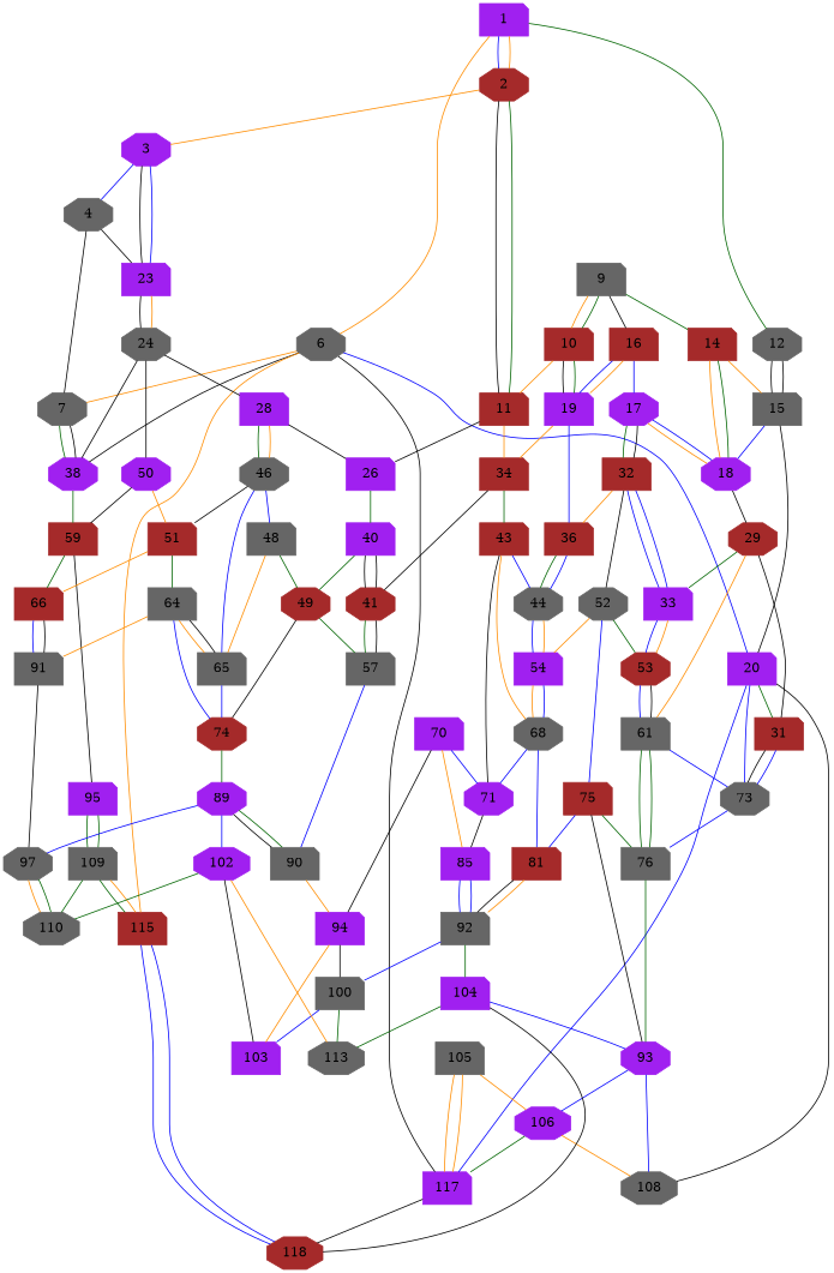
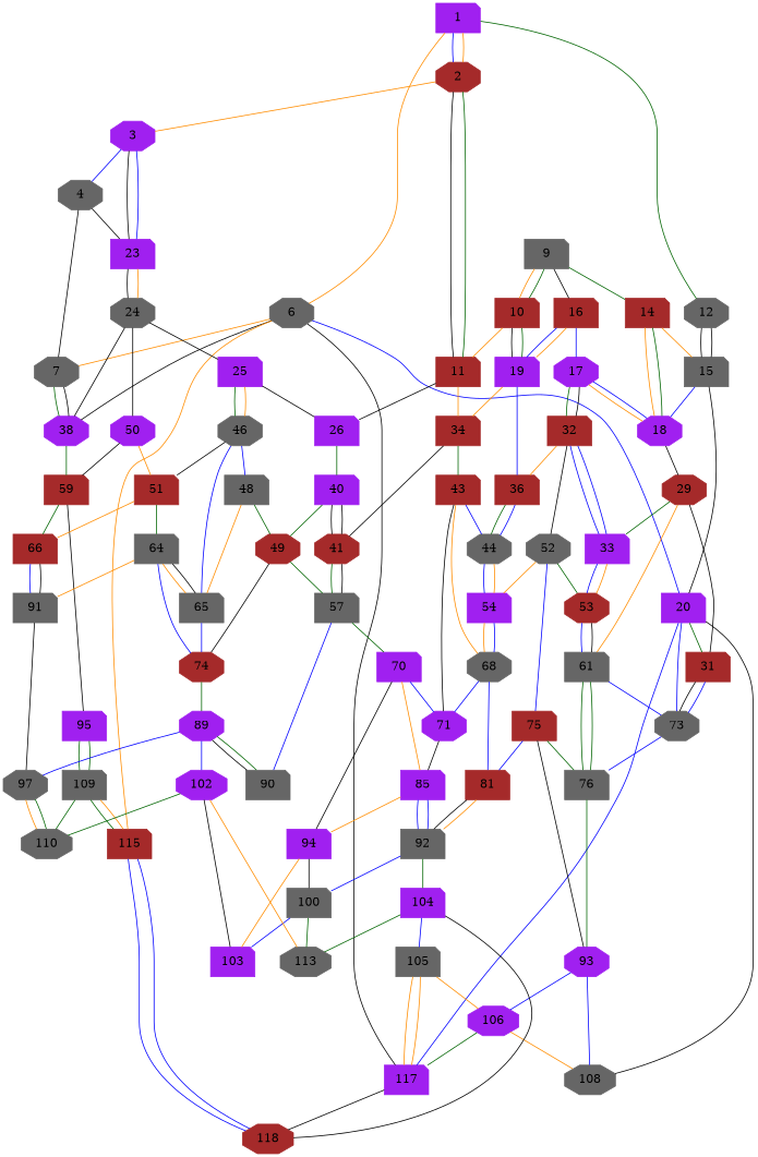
  graph {
    node [color=gray40 shape=note style=filled]
    edge [color=black]
    1 [color=purple super="+5"]
    2 [color=brown shape=octagon]
    6 [shape=octagon super="+79"]
    12 [shape=octagon]
    3 [color=purple shape=octagon]
    11 [color=brown super="+28"]
    7 [shape=octagon]
    20 [color=purple super="+88"]
    38 [color=purple shape=octagon super="+58"]
    115 [color=brown]
    117 [color=purple super="+119"]
    15 [super="+21"]
    4 [shape=octagon super="+8"]
    23 [color=purple]
    26 [color=purple super="+27"]
    34 [color=brown super="+42"]
    24 [shape=octagon super="+39"]
    31 [color=brown]
    73 [shape=octagon super="+87"]
    108 [shape=octagon]
    59 [color=brown super="+60"]
    118 [color=brown shape=octagon]
    9 [super="+13"]
    10 [color=brown]
    14 [color=brown]
    16 [color=brown]
    19 [color=purple super="+35"]
    18 [color=purple shape=octagon super="+22"]
    17 [color=purple shape=octagon]
    36 [color=brown]
    40 [color=purple super="+45"]
    41 [color=brown shape=octagon]
    43 [color=brown super="+67"]
    29 [color=brown shape=octagon super="+30"]
    32 [color=brown super="+37"]
    33 [color=purple]
    52 [shape=octagon super="+55"]
    61 [super="+62"]
    44 [shape=octagon]
    76 [super="+86"]
-   25 [color=purple label=28]
+   25 [color=purple]
    50 [color=purple shape=octagon]
    46 [shape=octagon super="+47"]
    51 [color=brown super="+63"]
    48
    65 [super="+72"]
    49 [color=brown shape=octagon super="+56"]
    53 [color=brown shape=octagon]
    54 [color=purple]
    75 [color=brown super="+82"]
    57 [super="+69"]
    68 [shape=octagon super="+80"]
    71 [color=purple shape=octagon super="+83"]
    66 [color=brown]
    95 [color=purple]
    74 [color=brown shape=octagon super="+78"]
    70 [color=purple super="+84"]
    90
    81 [color=brown]
    85 [color=purple]
    64 [super="+77"]
    89 [color=purple shape=octagon super="+98"]
    91 [super="+96"]
    93 [color=purple shape=octagon super="+107"]
    94 [color=purple super="+99"]
    109
    97 [shape=octagon]
    92 [super="+101"]
    100 [super="+111"]
    103 [color=purple]
    102 [color=purple shape=octagon super="+112"]
    106 [color=purple shape=octagon super="+116"]
    104 [color=purple super="+114"]
    110 [shape=octagon]
    113 [shape=octagon]
    105
    1 -- 2 [color=blue]
    1 -- 2 [color=darkorange]
    1 -- 6 [color=darkorange]
    1 -- 12 [color=darkgreen]
    2 -- 3 [color=darkorange]
    2 -- 11
    2 -- 11 [color=darkgreen]
    6 -- 7 [color=darkorange]
    6 -- 20 [color=blue]
    6 -- 38
    6 -- 115 [color=darkorange]
    6 -- 117
    12 -- 15
    12 -- 15
    3 -- 4 [color=blue]
    3 -- 23
    3 -- 23 [color=blue]
    11 -- 26
    11 -- 34 [color=darkorange]
    7 -- 38 [color=darkgreen]
    7 -- 38
    20 -- 117 [color=blue]
    20 -- 31 [color=darkgreen]
    20 -- 73 [color=blue]
    20 -- 108
    38 -- 59 [color=darkgreen]
    115 -- 118 [color=blue]
    115 -- 118 [color=blue]
    117 -- 118
    15 -- 20
    15 -- 18 [color=blue]
    4 -- 7
    4 -- 23
    23 -- 24
    23 -- 24 [color=darkorange]
    26 -- 40 [color=darkgreen weight=2]
    34 -- 41
    34 -- 43 [color=darkgreen]
    24 -- 38
    24 -- 25
    24 -- 50
    31 -- 73
    31 -- 73 [color=blue]
    73 -- 76 [color=blue]
    59 -- 66 [color=darkgreen]
    59 -- 95
    9 -- 10 [color=darkorange]
    9 -- 10 [color=darkgreen]
    9 -- 14 [color=darkgreen]
    9 -- 16
    10 -- 11 [color=darkorange]
    10 -- 19
    10 -- 19 [color=darkgreen]
    14 -- 15 [color=darkorange]
    14 -- 18 [color=darkorange]
    14 -- 18 [color=darkgreen]
    16 -- 19 [color=blue]
    16 -- 19 [color=darkorange]
    16 -- 17 [color=blue]
    19 -- 34 [color=darkorange]
    19 -- 36 [color=blue]
    18 -- 29
    17 -- 18 [color=darkorange]
    17 -- 18 [color=blue]
    17 -- 32 [color=darkgreen]
    17 -- 32
    36 -- 44 [color=darkgreen]
    36 -- 44 [color=blue]
    40 -- 41
    40 -- 41
    40 -- 49 [color=darkgreen]
    41 -- 57 [color=darkgreen]
    41 -- 57
    43 -- 44 [color=blue]
    43 -- 68 [color=darkorange]
    43 -- 71
    29 -- 31
    29 -- 33 [color=darkgreen]
    29 -- 61 [color=darkorange]
    32 -- 36 [color=darkorange]
    32 -- 33 [color=blue]
    32 -- 33 [color=blue]
    32 -- 52
    33 -- 53 [color=blue]
    33 -- 53 [color=darkorange]
    52 -- 53 [color=darkgreen]
    52 -- 54 [color=darkorange]
    52 -- 75 [color=blue]
    61 -- 73 [color=blue]
    61 -- 76 [color=darkgreen]
    61 -- 76 [color=darkgreen]
    44 -- 54 [color=blue]
    44 -- 54 [color=darkorange]
    76 -- 93 [color=darkgreen]
    25 -- 26
    25 -- 46 [color=darkgreen]
    25 -- 46 [color=darkorange]
    50 -- 59
    50 -- 51 [color=darkorange]
    46 -- 51
    46 -- 48 [color=blue]
    46 -- 65 [color=blue]
    51 -- 66 [color=darkorange]
    51 -- 64 [color=darkgreen]
    48 -- 65 [color=darkorange]
    48 -- 49 [color=darkgreen]
    65 -- 74 [color=blue]
    49 -- 57 [color=darkgreen]
    49 -- 74
    53 -- 61 [color=blue]
    53 -- 61
    54 -- 68 [color=darkorange]
    54 -- 68 [color=blue]
    75 -- 76 [color=darkgreen]
    75 -- 81 [color=blue]
    75 -- 93
+   57 -- 70 [color=darkgreen]
    57 -- 90 [color=blue]
    68 -- 71 [color=blue]
    68 -- 81 [color=blue]
    71 -- 85
    66 -- 91 [color=blue]
    66 -- 91
    95 -- 109 [color=darkgreen]
    95 -- 109 [color=darkgreen]
    74 -- 89 [color=darkgreen]
    70 -- 71 [color=blue]
    70 -- 85 [color=darkorange]
    70 -- 94
-   90 -- 94 [color=darkorange]
+   85 -- 94 [color=darkorange]
    81 -- 92
    81 -- 92 [color=darkorange]
    85 -- 92 [color=blue]
    85 -- 92 [color=blue]
    64 -- 65 [color=darkorange]
    64 -- 65
    64 -- 74 [color=blue]
    64 -- 91 [color=darkorange]
    89 -- 90
    89 -- 90 [color=darkgreen]
    89 -- 97 [color=blue]
    89 -- 102 [color=blue]
    91 -- 97
    93 -- 108 [color=blue]
    93 -- 106 [color=blue]
    94 -- 100
    94 -- 103 [color=darkorange]
    109 -- 115 [color=darkgreen]
    109 -- 115 [color=darkorange]
    109 -- 110 [color=darkgreen]
    97 -- 110 [color=darkorange]
    97 -- 110 [color=darkgreen]
    92 -- 100 [color=blue]
    92 -- 104 [color=darkgreen]
    100 -- 103 [color=blue]
    100 -- 113 [color=darkgreen]
    102 -- 103
    102 -- 110 [color=darkgreen]
    102 -- 113 [color=darkorange]
    106 -- 117 [color=darkgreen]
    106 -- 108 [color=darkorange]
    104 -- 118
    104 -- 113 [color=darkgreen]
-   104 -- 93 [color=blue]
+   104 -- 105 [color=blue]
    105 -- 117 [color=darkorange]
    105 -- 117 [color=darkorange]
    105 -- 106 [color=darkorange]
  }
